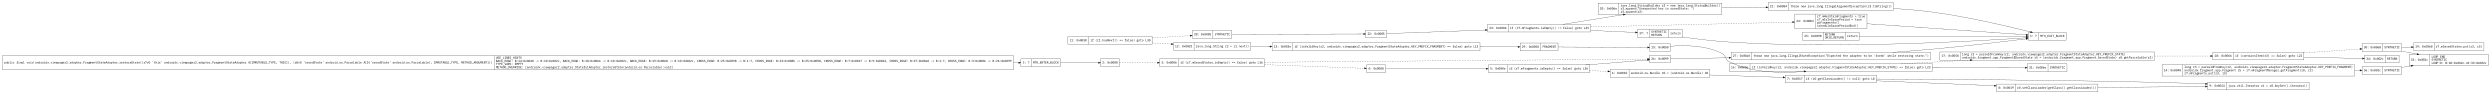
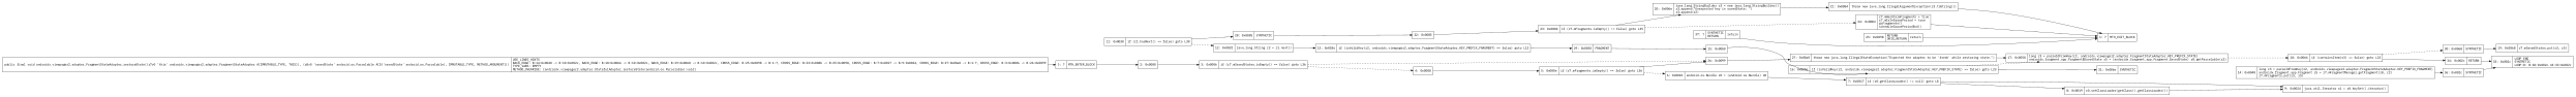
  digraph {
    fontname="IBM Plex Mono"
    rankdir=LR
    node [fontname="IBM Plex Mono" shape=record]
    edge [fontname="IBM Plex Mono"]
    n1 [label="{0\:\ ?|MTH_ENTER_BLOCK\l}"]
    n2 [label="{2\:\ 0x0000}"]
    n3 [label="{3\:\ 0x0006|if (r7.mSavedStates.isEmpty() == false) goto L36\l}"]
    n4 [label="{4\:\ 0x0008}"]
    n5 [label="{26\:\ 0x0099}"]
    n6 [label="{5\:\ 0x000e|if (r7.mFragments.isEmpty() == false) goto L36\l}"]
    n7 [label="{27\:\ 0x00a0|throw new java.lang.IllegalStateException(\"Expected the adapter to be 'fresh' while restoring state.\")\l}"]
    n8 [label="{6\:\ 0x0010|android.os.Bundle r0 = (android.os.Bundle) r8\l}"]
    n9 [label="{7\:\ 0x0017|if (r0.getClassLoader() != null) goto L8\l}"]
    n10 [label="{8\:\ 0x0019|r0.setClassLoader(getClass().getClassLoader())\l}"]
    n11 [label="{9\:\ 0x0024|java.util.Iterator r1 = r0.keySet().iterator()\l}"]
    n12 [label="{11\:\ 0x0030|if (r1.hasNext() == false) goto L30\l}"]
    n13 [label="{12\:\ 0x0032|java.lang.String r2 = r1.next()\l}"]
    n14 [label="{28\:\ 0x0085|SYNTHETIC\l}"]
    n15 [label="{13\:\ 0x003e|if (isValidKey(r2, androidx.viewpager2.adapter.FragmentStateAdapter.KEY_PREFIX_FRAGMENT) == false) goto L13\l}"]
    n16 [label="{22\:\ 0x0085}"]
    n17 [label="{29\:\ 0x0050|FRAGMENT\l}"]
    n18 [label="{15\:\ 0x0050}"]
    n19 [label="{16\:\ 0x0056|if (isValidKey(r2, androidx.viewpager2.adapter.FragmentStateAdapter.KEY_PREFIX_STATE) == false) goto L23\l}"]
    n20 [label="{17\:\ 0x0058|long r3 = parseIdFromKey(r2, androidx.viewpager2.adapter.FragmentStateAdapter.KEY_PREFIX_STATE)\landroidx.fragment.app.Fragment$SavedState r5 = (androidx.fragment.app.Fragment.SavedState) r0.getParcelable(r2)\l}"]
    n21 [label="{31\:\ 0x006e|SYNTHETIC\l}"]
    n22 [label="{18\:\ 0x0066|if (containsItem(r3) == false) goto L22\l}"]
    n23 [label="{30\:\ 0x0068|SYNTHETIC\l}"]
    n24 [label="{34\:\ 0x002c|RETURN\l}"]
    n25 [label="{19\:\ 0x0068|r7.mSavedStates.put(r3, r5)\l}"]
    n26 [label="{33\:\ 0x002c|LOOP_END\lSYNTHETIC\lLOOP:0: B:10:0x002c\-\>B:33:0x002c\l}"]
    n27 [label="{20\:\ 0x006e|java.lang.StringBuilder r3 = new java.lang.StringBuilder()\lr3.append(\"Unexpected key in savedState: \")\lr3.append(r2)\l}"]
    n28 [label="{21\:\ 0x0084|throw new java.lang.IllegalArgumentException(r3.toString())\l}"]
    n29 [label="{1\:\ ?|MTH_EXIT_BLOCK\l}"]
    n30 [label="{14\:\ 0x0040|long r3 = parseIdFromKey(r2, androidx.viewpager2.adapter.FragmentStateAdapter.KEY_PREFIX_FRAGMENT)\landroidx.fragment.app.Fragment r5 = r7.mFragmentManager.getFragment(r0, r2)\lr7.mFragments.put(r3, r5)\l}"]
    n31 [label="{36\:\ 0x002c|SYNTHETIC\l}"]
    n32 [label="{23\:\ 0x008b|if (r7.mFragments.isEmpty() != false) goto L35\l}"]
    n33 [label="{24\:\ 0x008d|r7.mHasStaleFragments = true\lr7.mIsInGracePeriod = true\lgcFragments()\lscheduleGracePeriodEnd()\l}"]
    n34 [label="{37\:\ ?|SYNTHETIC\lRETURN\l|return\l}"]
    n35 [label="{25\:\ 0x0098|RETURN\lORIG_RETURN\l|return\l}"]
    n36 [label="{public final void androidx.viewpager2.adapter.FragmentStateAdapter.restoreState((r7v0 'this' androidx.viewpager2.adapter.FragmentStateAdapter A[IMMUTABLE_TYPE, THIS]), (r8v0 'savedState' android.os.Parcelable A[D('savedState' android.os.Parcelable), IMMUTABLE_TYPE, METHOD_ARGUMENT]))  | USE_LINES_HINTS\lBACK_EDGE: B:14:0x0040 \-\> B:10:0x002c, BACK_EDGE: B:18:0x0066 \-\> B:10:0x002c, BACK_EDGE: B:19:0x0068 \-\> B:10:0x002c, CROSS_EDGE: B:25:0x0098 \-\> B:1:?, CROSS_EDGE: B:23:0x008b \-\> B:25:0x0098, CROSS_EDGE: B:7:0x0017 \-\> B:9:0x0024, CROSS_EDGE: B:27:0x00a0 \-\> B:1:?, CROSS_EDGE: B:3:0x0006 \-\> B:26:0x0099\lTYPE_VARS: EMPTY\lMETHOD_OVERRIDE: [androidx.viewpager2.adapter.StatefulAdapter.restoreState(android.os.Parcelable):void]\l}"]
    n1 -> n2
-   n2 -> n3 [style=dashed]
+   n2 -> n3
    n3 -> n4 [style=dashed]
    n3 -> n5 [style=dashed]
    n4 -> n6
    n5 -> n7
    n6 -> n5
    n6 -> n8 [style=dashed]
-   n7 -> n29
+   n7 -> n20
    n8 -> n9
    n9 -> n10 [style=solid]
    n9 -> n11
    n10 -> n11
    n12 -> n13 [style=dashed]
-   n12 -> n14 [style=dashed]
+   n12 -> n14
    n13 -> n15
    n14 -> n16
    n15 -> n17
    n16 -> n32
    n17 -> n18
    n18 -> n19
    n19 -> n20 [style=dashed]
    n19 -> n21
    n20 -> n22 [style=dashed]
    n22 -> n23 [style=dashed]
    n22 -> n24
    n23 -> n25
-   n23 -> n26
+   n24 -> n26
    n27 -> n28
    n28 -> n29
    n30 -> n31
    n31 -> n26
    n32 -> n27
    n32 -> n33 [style=dashed]
-   n32 -> n34
    n33 -> n29
    n34 -> n29
    n35 -> n29
    n36 -> n1
  }
